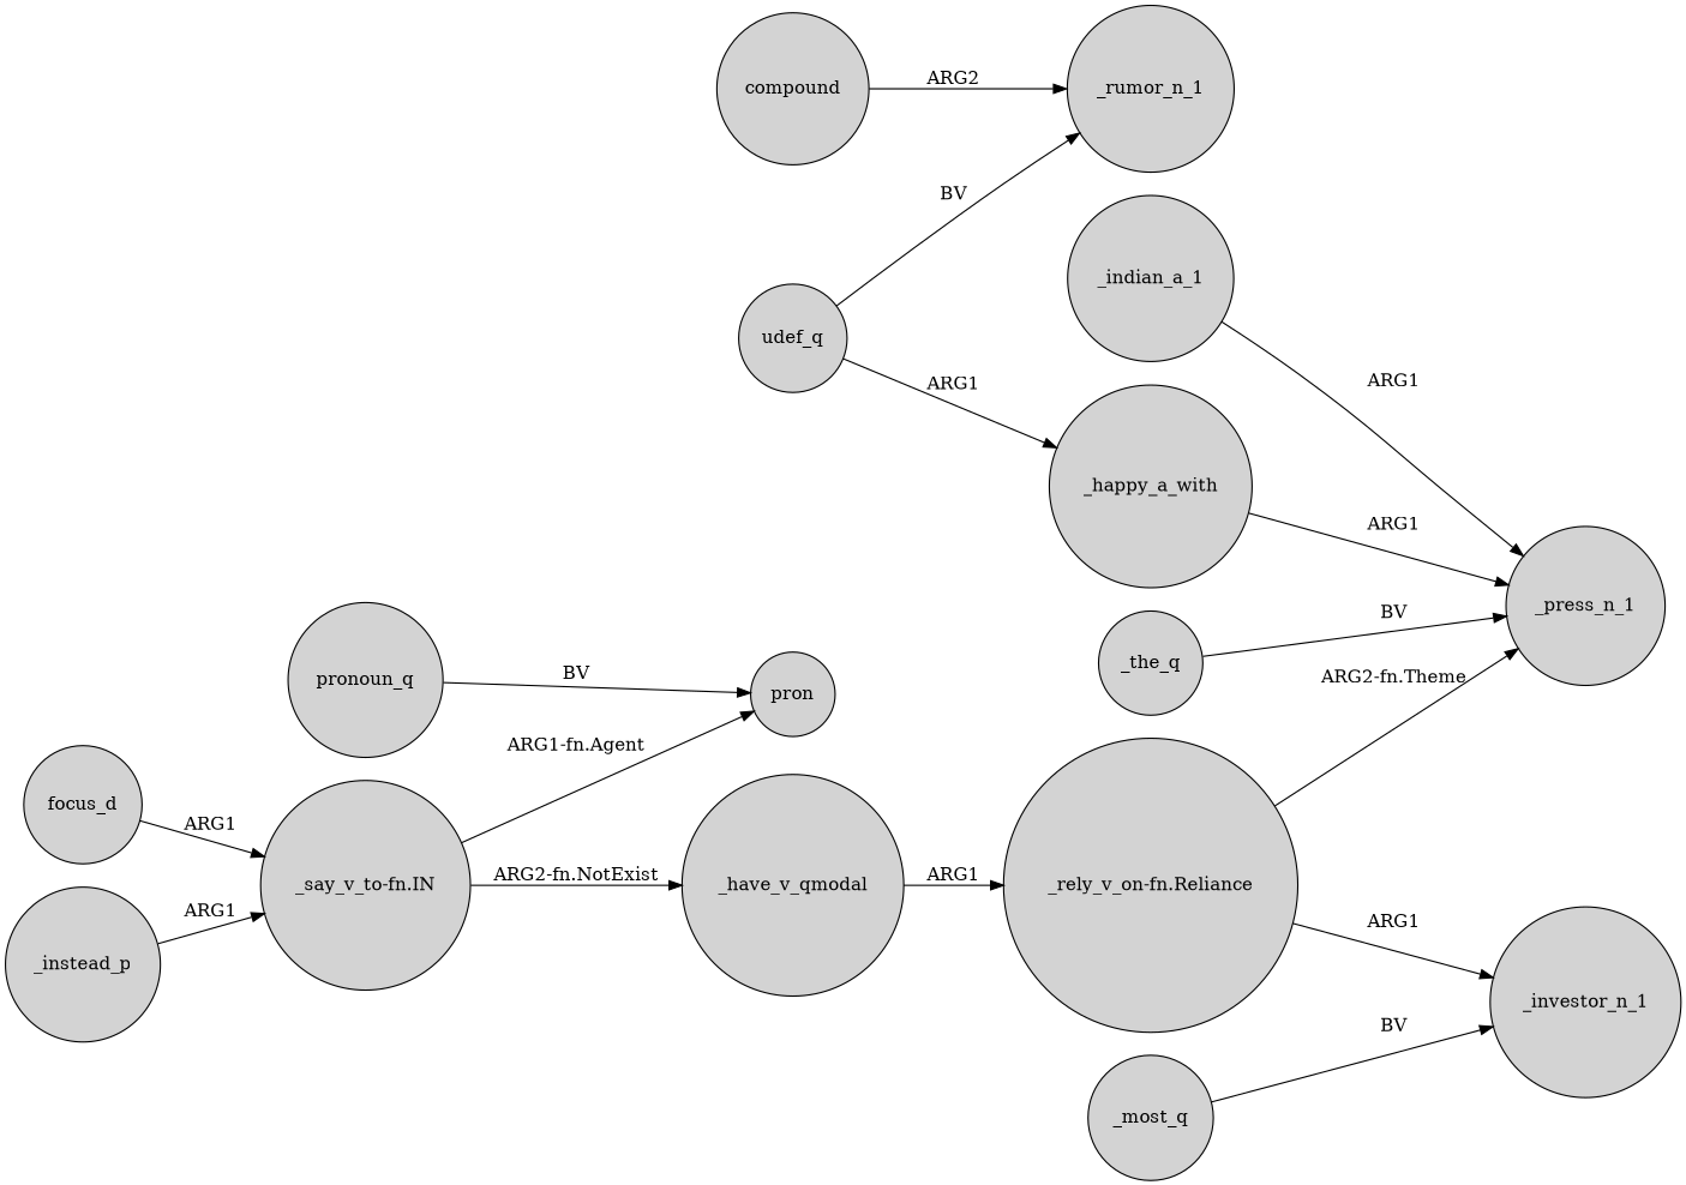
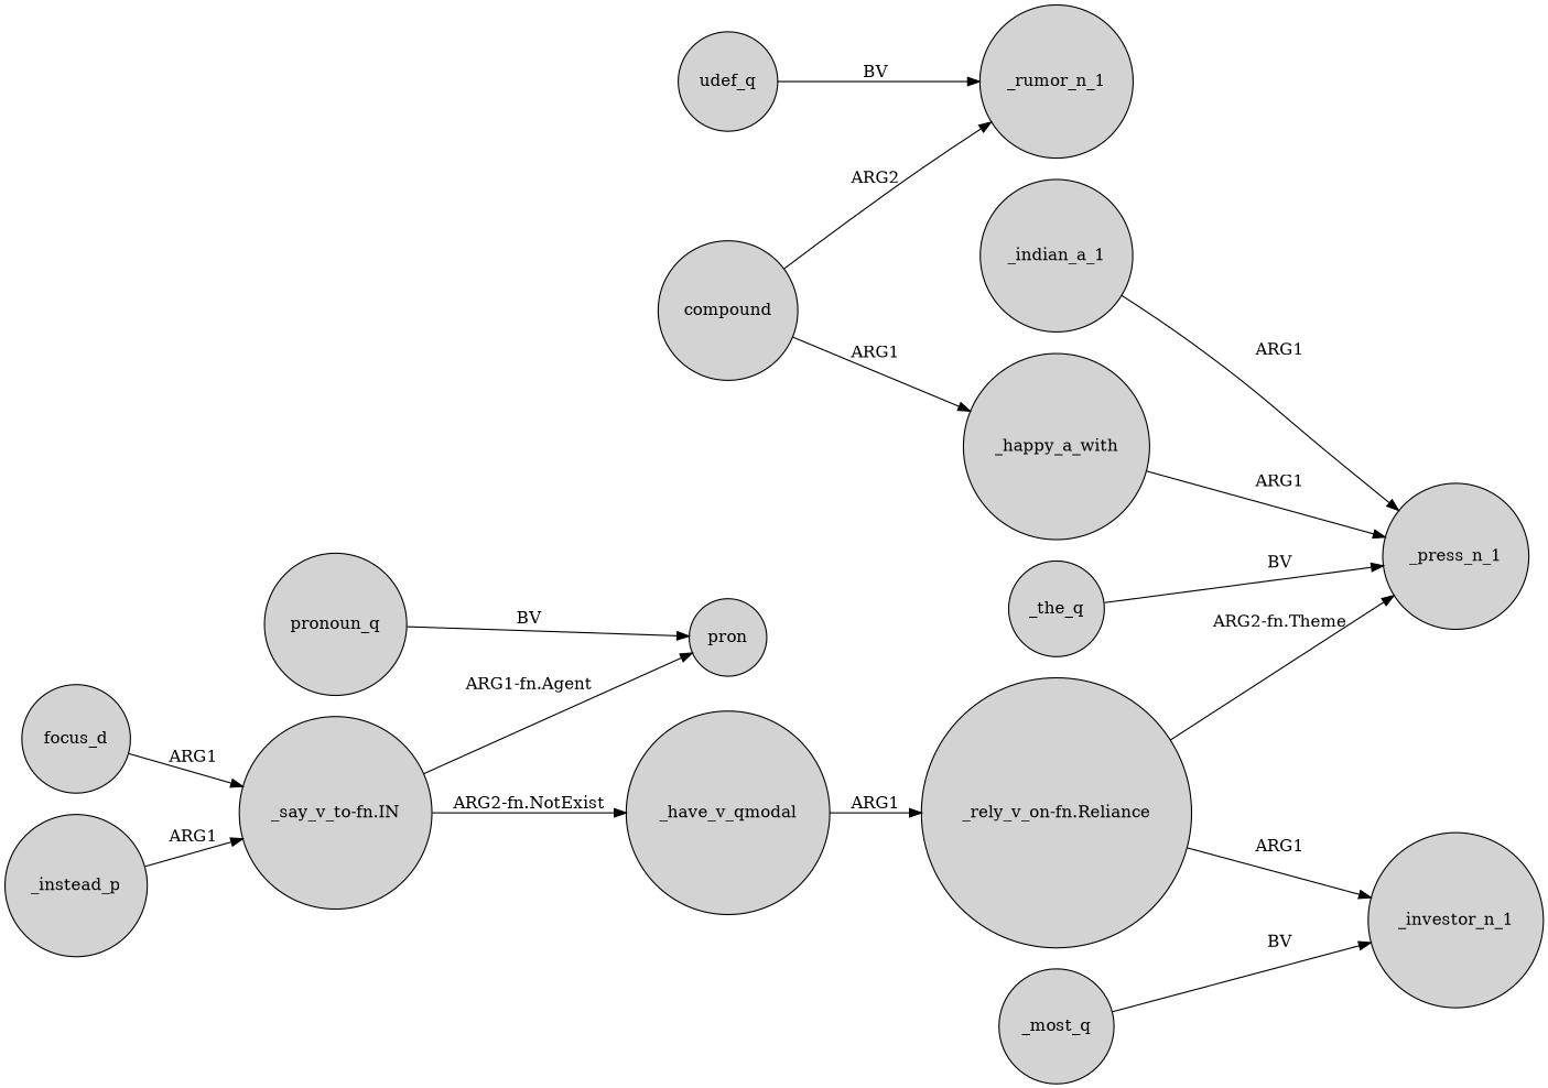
  digraph {
    rankdir=LR
    node [shape=circle style=filled]
    udef_q
    _rumor_n_1
    _the_q
    _press_n_1
    compound
    _happy_a_with
    "_say_v_to-fn.IN"
    _have_v_qmodal
    pron
    "_rely_v_on-fn.Reliance"
    _investor_n_1
    _most_q
    _indian_a_1
    focus_d
    _instead_p
    pronoun_q
    udef_q -> _rumor_n_1 [label=BV]
    _the_q -> _press_n_1 [label=BV]
    compound -> _rumor_n_1 [label=ARG2]
-   udef_q -> _happy_a_with [label=ARG1]
+   compound -> _happy_a_with [label=ARG1]
    _happy_a_with -> _press_n_1 [label=ARG1]
    "_say_v_to-fn.IN" -> _have_v_qmodal [label="ARG2-fn.NotExist"]
    "_say_v_to-fn.IN" -> pron [label="ARG1-fn.Agent"]
    _have_v_qmodal -> "_rely_v_on-fn.Reliance" [label=ARG1]
    "_rely_v_on-fn.Reliance" -> _press_n_1 [label="ARG2-fn.Theme"]
    "_rely_v_on-fn.Reliance" -> _investor_n_1 [label=ARG1]
    _most_q -> _investor_n_1 [label=BV]
    _indian_a_1 -> _press_n_1 [label=ARG1]
    focus_d -> "_say_v_to-fn.IN" [label=ARG1]
    _instead_p -> "_say_v_to-fn.IN" [label=ARG1]
    pronoun_q -> pron [label=BV]
  }
